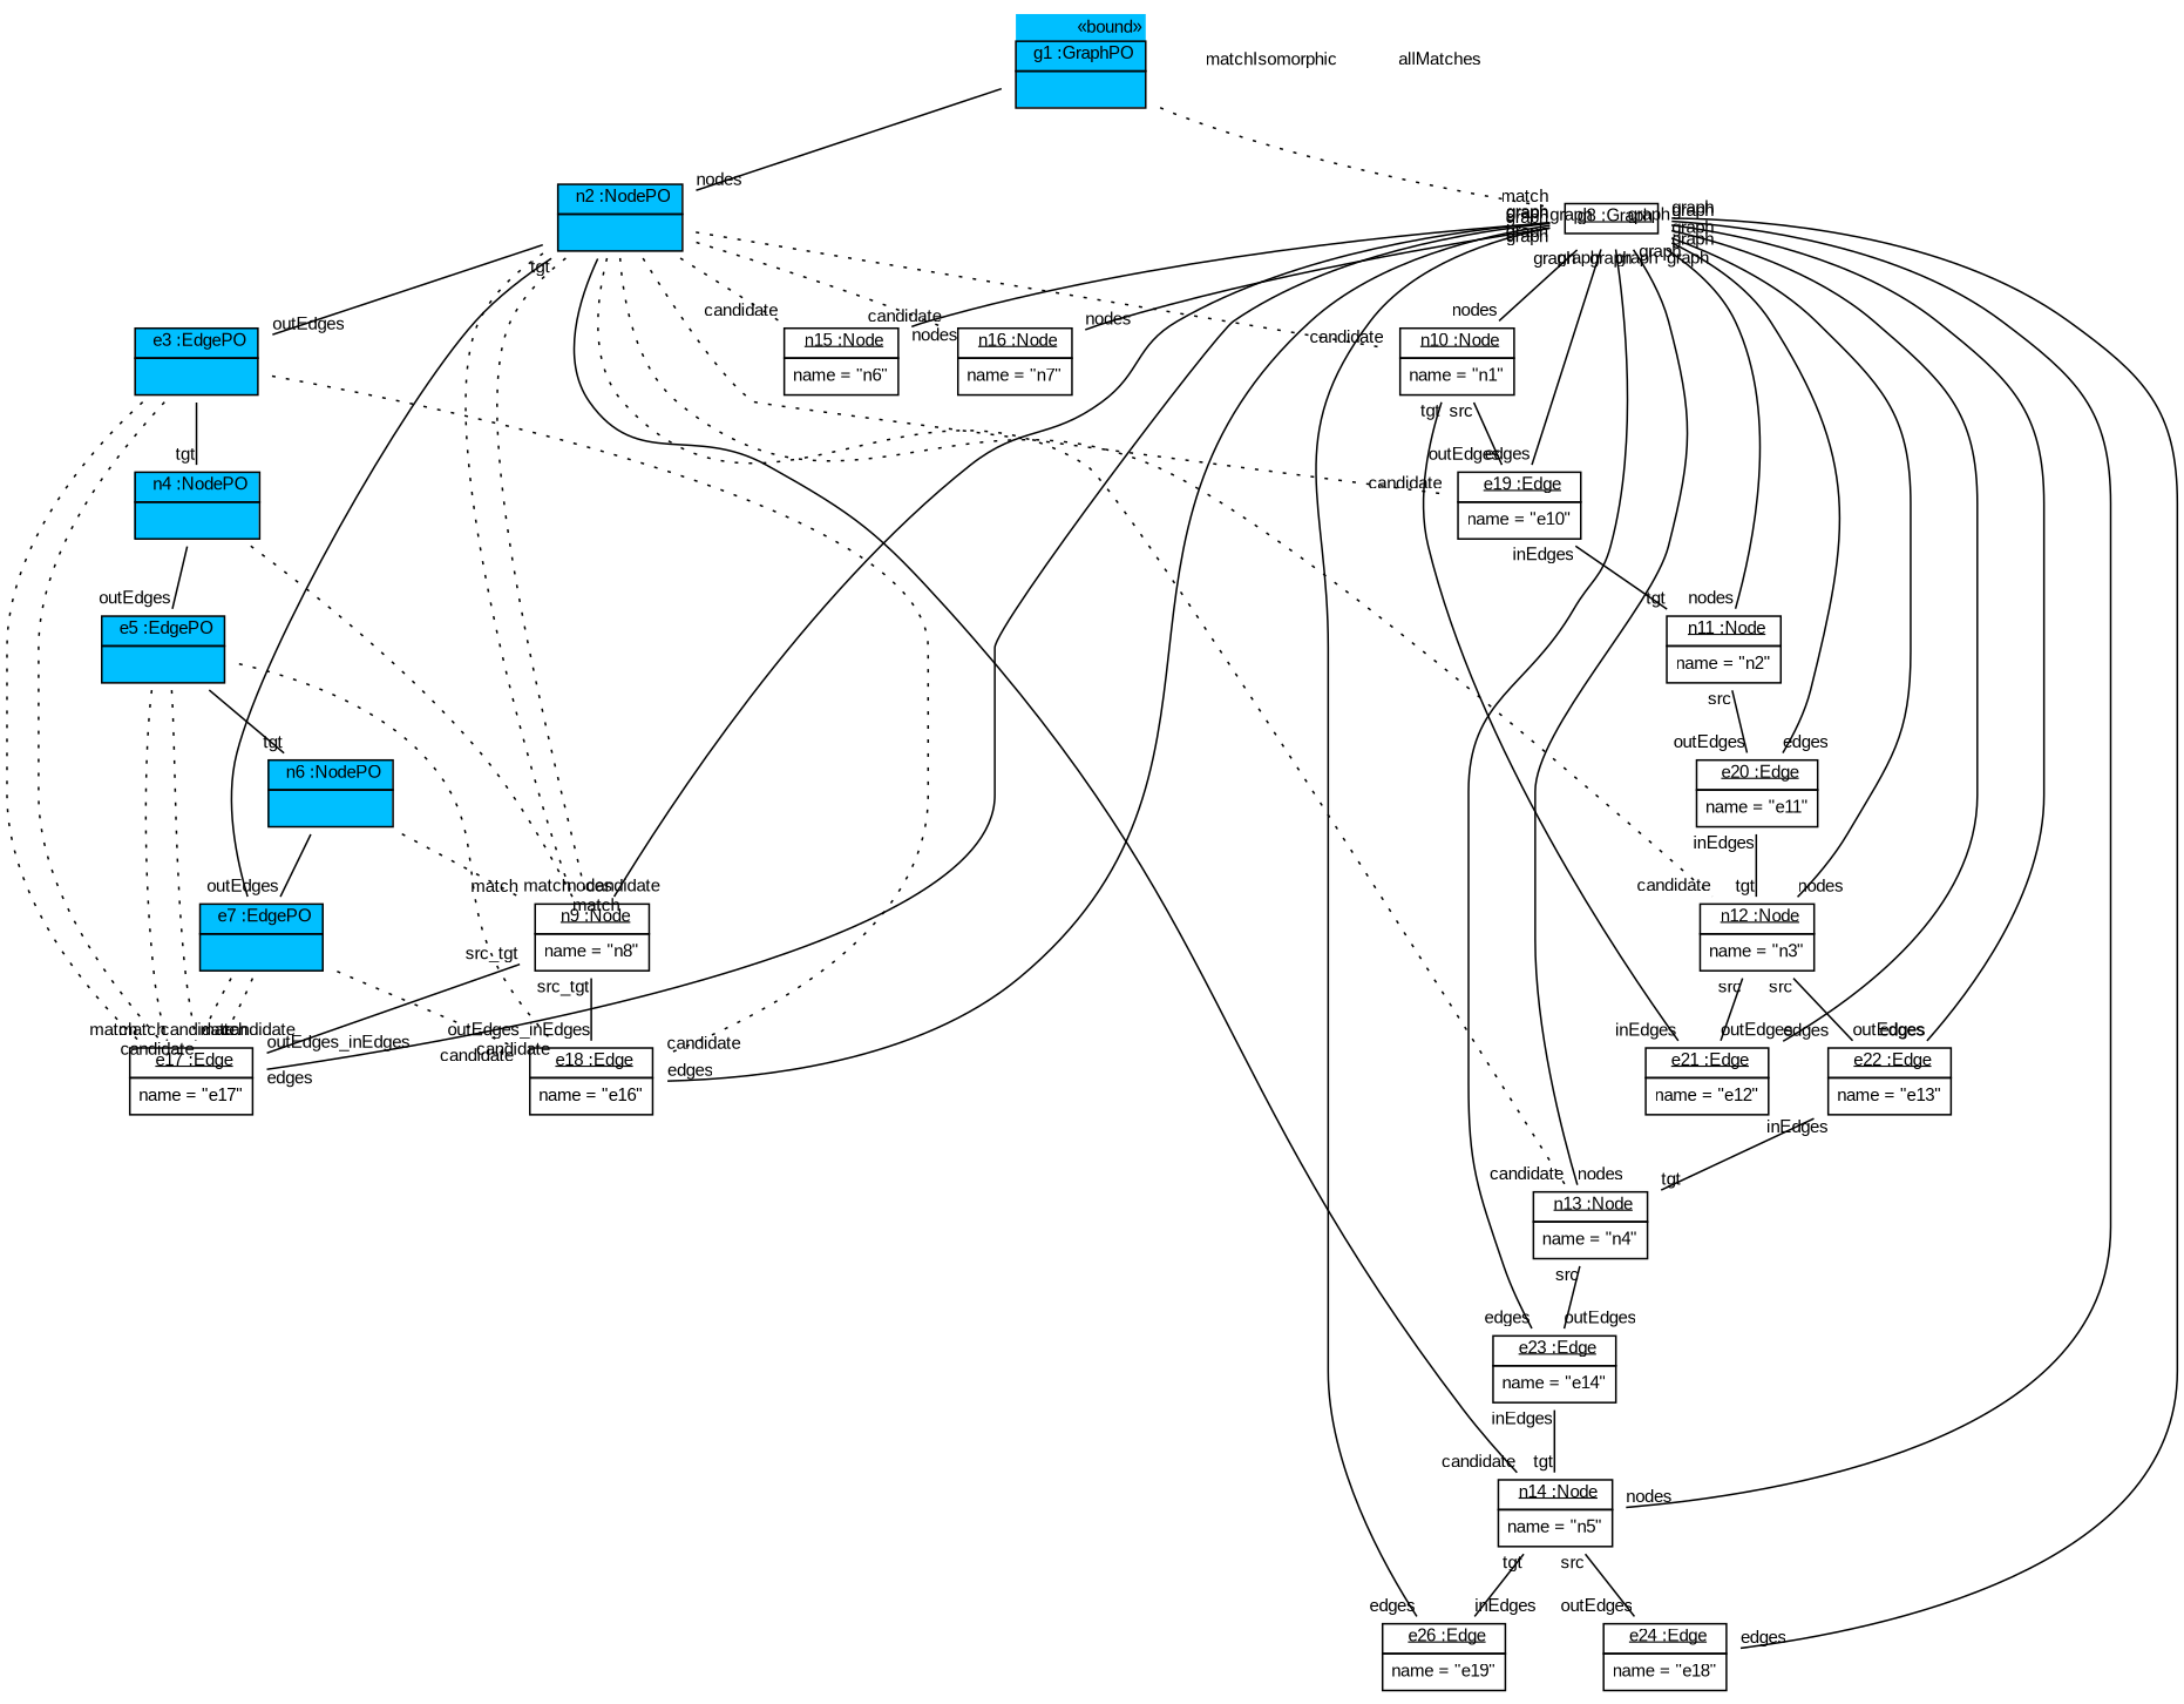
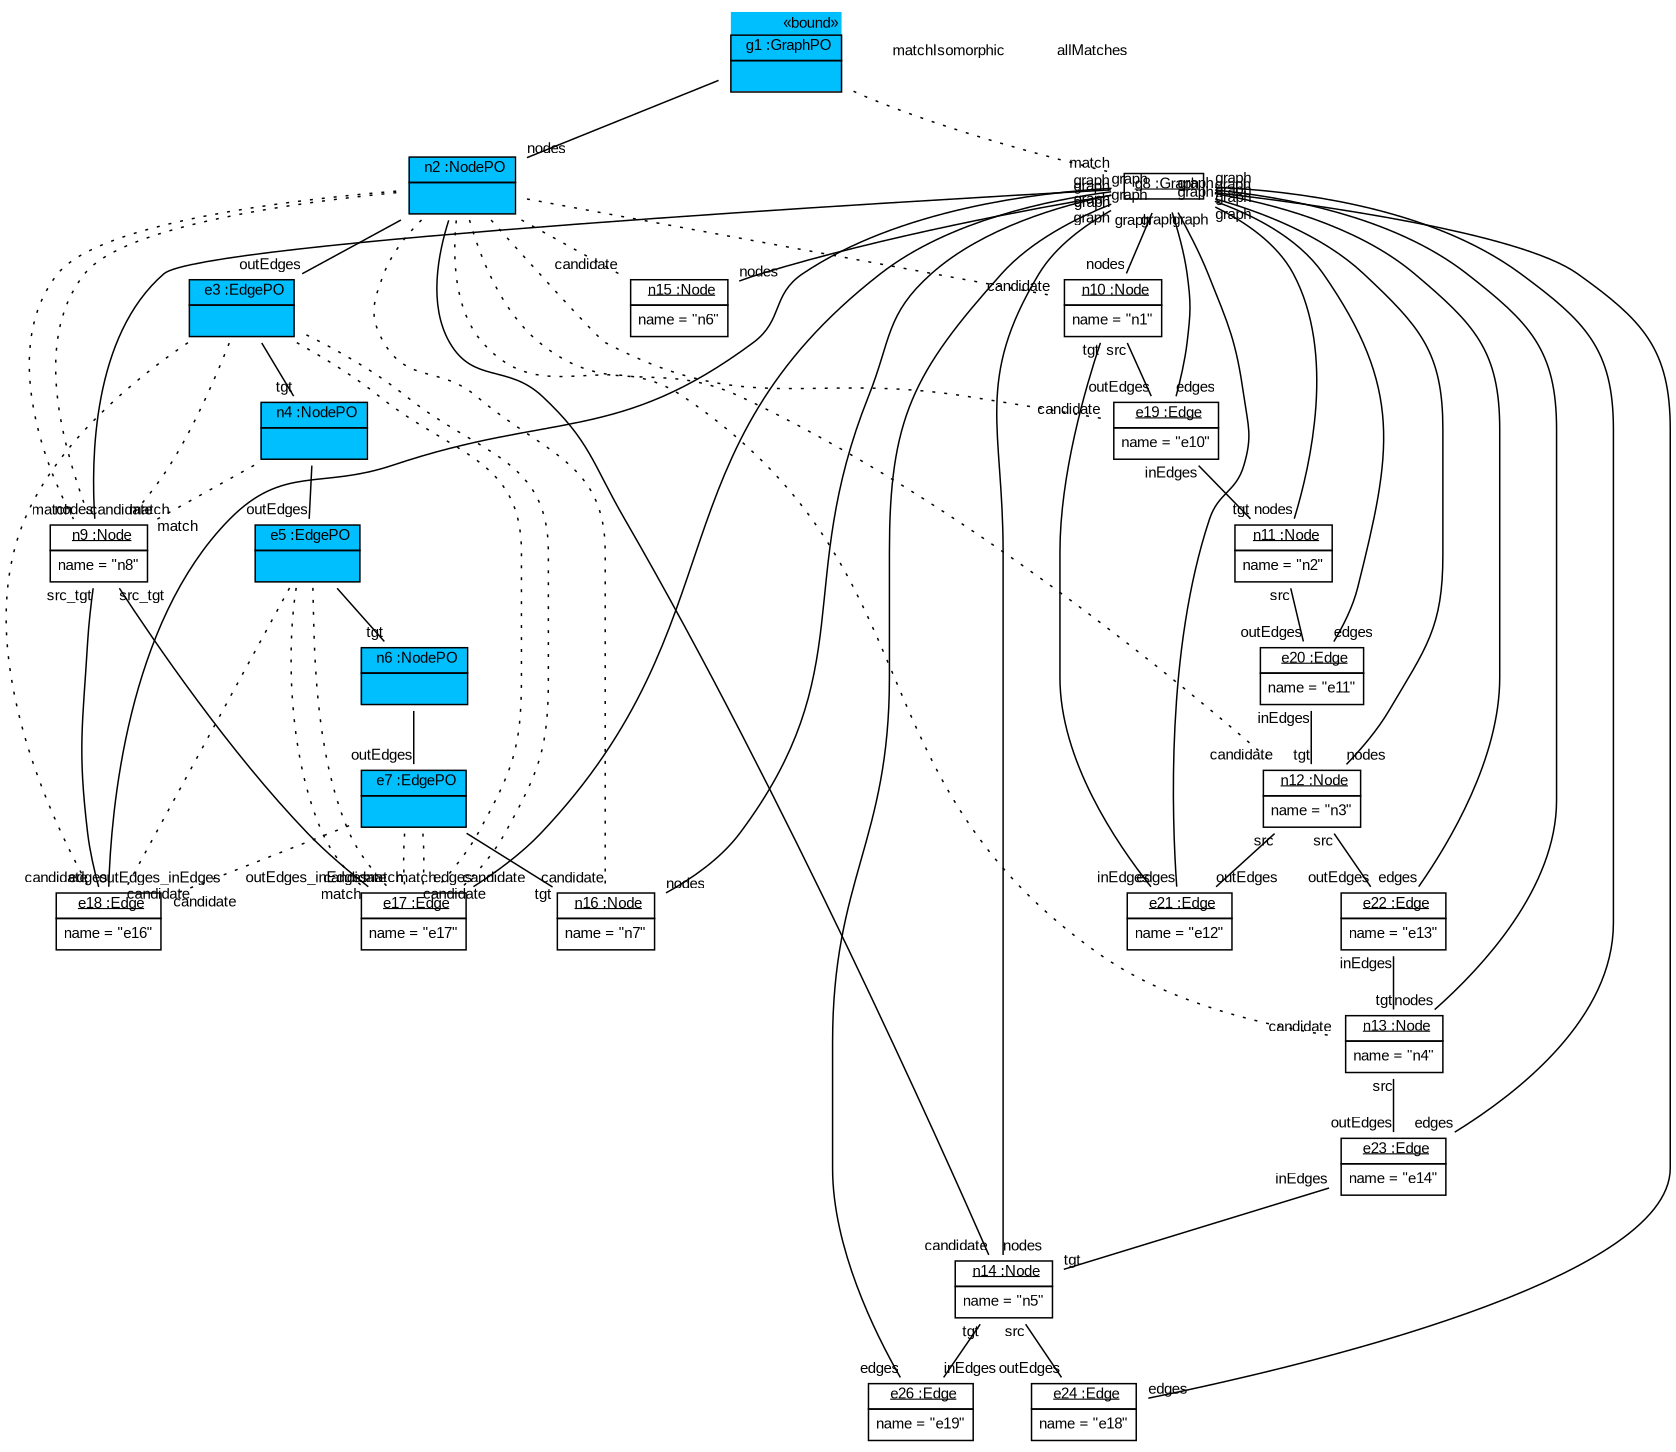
  graph {
    node [fontname=Arial fontsize=10 shape=none]
    edge [fontname=Arial fontsize=10 headlabel=candidate]
    n1 [label=<<table border='0' cellborder='1' cellspacing='0' color='black' bgcolor='deepskyblue'> <tr> <td border='0' align='right'><font color='black'>&#171;bound&#187;</font></td></tr> <tr> <td align='center'> <font color='black'> g1 :GraphPO </font></td></tr> <tr> <td align='left'> <table border='0' cellborder='0' cellspacing='0' color='black'> <tr> <td>  </td></tr></table></td></tr></table>>]
    n2 [label=<<table border='0' cellborder='1' cellspacing='0' color='black' bgcolor='deepskyblue'>  <tr> <td align='center'> <font color='black'> n2 :NodePO </font></td></tr> <tr> <td align='left'> <table border='0' cellborder='0' cellspacing='0' color='black'> <tr> <td>  </td></tr></table></td></tr></table>>]
    n3 [label=<<table border='0' cellborder='1' cellspacing='0'> <tr> <td href="../../SDMLib/src/org/sdmlib/examples/helloworld/Graph.java"> <u>g8 :Graph</u></td></tr></table>>]
    n4 [label=<<table border='0' cellborder='1' cellspacing='0' color='black' bgcolor='deepskyblue'>  <tr> <td align='center'> <font color='black'> e3 :EdgePO </font></td></tr> <tr> <td align='left'> <table border='0' cellborder='0' cellspacing='0' color='black'> <tr> <td>  </td></tr></table></td></tr></table>>]
    n5 [label=<<table border='0' cellborder='1' cellspacing='0'> <tr> <td href="../../SDMLib/src/org/sdmlib/examples/helloworld/Node.java"> <u>n10 :Node</u></td></tr><tr><td><table border='0' cellborder='0' cellspacing='0'><tr><td align='left'>name = "n1"</td></tr></table></td></tr></table>>]
    n6 [label=<<table border='0' cellborder='1' cellspacing='0'> <tr> <td href="../../SDMLib/src/org/sdmlib/examples/helloworld/Node.java"> <u>n12 :Node</u></td></tr><tr><td><table border='0' cellborder='0' cellspacing='0'><tr><td align='left'>name = "n3"</td></tr></table></td></tr></table>>]
    n7 [label=<<table border='0' cellborder='1' cellspacing='0'> <tr> <td href="../../SDMLib/src/org/sdmlib/examples/helloworld/Node.java"> <u>n13 :Node</u></td></tr><tr><td><table border='0' cellborder='0' cellspacing='0'><tr><td align='left'>name = "n4"</td></tr></table></td></tr></table>>]
    n8 [label=<<table border='0' cellborder='1' cellspacing='0'> <tr> <td href="../../SDMLib/src/org/sdmlib/examples/helloworld/Node.java"> <u>n14 :Node</u></td></tr><tr><td><table border='0' cellborder='0' cellspacing='0'><tr><td align='left'>name = "n5"</td></tr></table></td></tr></table>>]
    n9 [label=<<table border='0' cellborder='1' cellspacing='0'> <tr> <td href="../../SDMLib/src/org/sdmlib/examples/helloworld/Node.java"> <u>n15 :Node</u></td></tr><tr><td><table border='0' cellborder='0' cellspacing='0'><tr><td align='left'>name = "n6"</td></tr></table></td></tr></table>>]
    n10 [label=<<table border='0' cellborder='1' cellspacing='0'> <tr> <td href="../../SDMLib/src/org/sdmlib/examples/helloworld/Node.java"> <u>n16 :Node</u></td></tr><tr><td><table border='0' cellborder='0' cellspacing='0'><tr><td align='left'>name = "n7"</td></tr></table></td></tr></table>>]
    n11 [label=<<table border='0' cellborder='1' cellspacing='0'> <tr> <td href="../../SDMLib/src/org/sdmlib/examples/helloworld/Node.java"> <u>n9 :Node</u></td></tr><tr><td><table border='0' cellborder='0' cellspacing='0'><tr><td align='left'>name = "n8"</td></tr></table></td></tr></table>>]
    n12 [label=<<table border='0' cellborder='1' cellspacing='0'> <tr> <td href="../../SDMLib/src/org/sdmlib/examples/helloworld/Edge.java"> <u>e19 :Edge</u></td></tr><tr><td><table border='0' cellborder='0' cellspacing='0'><tr><td align='left'>name = "e10"</td></tr></table></td></tr></table>>]
    n13 [label=<<table border='0' cellborder='1' cellspacing='0'> <tr> <td href="../../SDMLib/src/org/sdmlib/examples/helloworld/Node.java"> <u>n11 :Node</u></td></tr><tr><td><table border='0' cellborder='0' cellspacing='0'><tr><td align='left'>name = "n2"</td></tr></table></td></tr></table>>]
    n14 [label=<<table border='0' cellborder='1' cellspacing='0'> <tr> <td href="../../SDMLib/src/org/sdmlib/examples/helloworld/Edge.java"> <u>e18 :Edge</u></td></tr><tr><td><table border='0' cellborder='0' cellspacing='0'><tr><td align='left'>name = "e16"</td></tr></table></td></tr></table>>]
    n15 [label=<<table border='0' cellborder='1' cellspacing='0'> <tr> <td href="../../SDMLib/src/org/sdmlib/examples/helloworld/Edge.java"> <u>e17 :Edge</u></td></tr><tr><td><table border='0' cellborder='0' cellspacing='0'><tr><td align='left'>name = "e17"</td></tr></table></td></tr></table>>]
    n16 [label=<<table border='0' cellborder='1' cellspacing='0'> <tr> <td href="../../SDMLib/src/org/sdmlib/examples/helloworld/Edge.java"> <u>e20 :Edge</u></td></tr><tr><td><table border='0' cellborder='0' cellspacing='0'><tr><td align='left'>name = "e11"</td></tr></table></td></tr></table>>]
    n17 [label=<<table border='0' cellborder='1' cellspacing='0'> <tr> <td href="../../SDMLib/src/org/sdmlib/examples/helloworld/Edge.java"> <u>e21 :Edge</u></td></tr><tr><td><table border='0' cellborder='0' cellspacing='0'><tr><td align='left'>name = "e12"</td></tr></table></td></tr></table>>]
    n18 [label=<<table border='0' cellborder='1' cellspacing='0'> <tr> <td href="../../SDMLib/src/org/sdmlib/examples/helloworld/Edge.java"> <u>e22 :Edge</u></td></tr><tr><td><table border='0' cellborder='0' cellspacing='0'><tr><td align='left'>name = "e13"</td></tr></table></td></tr></table>>]
    n19 [label=<<table border='0' cellborder='1' cellspacing='0'> <tr> <td href="../../SDMLib/src/org/sdmlib/examples/helloworld/Edge.java"> <u>e23 :Edge</u></td></tr><tr><td><table border='0' cellborder='0' cellspacing='0'><tr><td align='left'>name = "e14"</td></tr></table></td></tr></table>>]
    n20 [label=<<table border='0' cellborder='1' cellspacing='0'> <tr> <td href="../../SDMLib/src/org/sdmlib/examples/helloworld/Edge.java"> <u>e24 :Edge</u></td></tr><tr><td><table border='0' cellborder='0' cellspacing='0'><tr><td align='left'>name = "e18"</td></tr></table></td></tr></table>>]
    n21 [label=<<table border='0' cellborder='1' cellspacing='0'> <tr> <td href="../../SDMLib/src/org/sdmlib/examples/helloworld/Edge.java"> <u>e26 :Edge</u></td></tr><tr><td><table border='0' cellborder='0' cellspacing='0'><tr><td align='left'>name = "e19"</td></tr></table></td></tr></table>>]
    n22 [label=<<table border='0' cellborder='1' cellspacing='0' color='black' bgcolor='deepskyblue'>  <tr> <td align='center'> <font color='black'> n4 :NodePO </font></td></tr> <tr> <td align='left'> <table border='0' cellborder='0' cellspacing='0' color='black'> <tr> <td>  </td></tr></table></td></tr></table>>]
    n23 [label=<<table border='0' cellborder='1' cellspacing='0' color='black' bgcolor='deepskyblue'>  <tr> <td align='center'> <font color='black'> e5 :EdgePO </font></td></tr> <tr> <td align='left'> <table border='0' cellborder='0' cellspacing='0' color='black'> <tr> <td>  </td></tr></table></td></tr></table>>]
    n24 [label=<<table border='0' cellborder='1' cellspacing='0' color='black' bgcolor='deepskyblue'>  <tr> <td align='center'> <font color='black'> n6 :NodePO </font></td></tr> <tr> <td align='left'> <table border='0' cellborder='0' cellspacing='0' color='black'> <tr> <td>  </td></tr></table></td></tr></table>>]
    n25 [label=<<table border='0' cellborder='1' cellspacing='0' color='black' bgcolor='deepskyblue'>  <tr> <td align='center'> <font color='black'> e7 :EdgePO </font></td></tr> <tr> <td align='left'> <table border='0' cellborder='0' cellspacing='0' color='black'> <tr> <td>  </td></tr></table></td></tr></table>>]
    matchIsomorphic [color=blue]
    allMatches [color=blue]
    n1 -- n2 [color=black fontcolor=black headlabel=nodes]
    n1 -- n3 [color=black fontcolor=black headlabel=match style=dotted]
    n2 -- n4 [color=black fontcolor=black headlabel=outEdges]
    n2 -- n5 [color=black fontcolor=black style=dotted]
    n2 -- n6 [color=black fontcolor=black style=dotted]
    n2 -- n7 [color=black fontcolor=black style=dotted]
    n2 -- n8 [color=black fontcolor=black style=solid]
    n2 -- n9 [color=black fontcolor=black style=dotted]
    n2 -- n10 [color=black fontcolor=black style=dotted]
    n2 -- n11 [color=black fontcolor=black headlabel=match style=dotted]
    n2 -- n11 [color=black fontcolor=black style=dotted]
    n2 -- n12 [color=black fontcolor=black style=dotted]
    n3 -- n5 [headlabel=nodes taillabel="graph"]
    n3 -- n6 [headlabel=nodes taillabel="graph"]
    n3 -- n7 [headlabel=nodes taillabel="graph"]
    n3 -- n8 [headlabel=nodes taillabel="graph"]
    n3 -- n9 [headlabel=nodes taillabel="graph"]
    n3 -- n10 [headlabel=nodes taillabel="graph"]
    n3 -- n11 [headlabel=nodes taillabel="graph"]
    n3 -- n12 [headlabel=edges taillabel="graph"]
    n3 -- n13 [headlabel=nodes taillabel="graph"]
    n3 -- n14 [headlabel=edges taillabel="graph"]
    n3 -- n15 [headlabel=edges taillabel="graph"]
    n3 -- n16 [headlabel=edges taillabel="graph"]
    n3 -- n17 [headlabel=edges taillabel="graph"]
    n3 -- n18 [headlabel=edges taillabel="graph"]
    n3 -- n19 [headlabel=edges taillabel="graph"]
    n3 -- n20 [headlabel=edges taillabel="graph"]
    n3 -- n21 [headlabel=edges taillabel="graph"]
    n4 -- n14 [color=black fontcolor=black style=dotted]
    n4 -- n15 [color=black fontcolor=black headlabel=match style=dotted]
    n4 -- n15 [color=black fontcolor=black style=dotted]
    n4 -- n22 [color=black fontcolor=black headlabel=tgt]
    n5 -- n12 [headlabel=outEdges taillabel=src]
    n5 -- n17 [headlabel=inEdges taillabel=tgt]
    n6 -- n17 [headlabel=outEdges taillabel=src]
    n6 -- n18 [headlabel=outEdges taillabel=src]
    n7 -- n19 [headlabel=outEdges taillabel=src]
    n8 -- n20 [headlabel=outEdges taillabel=src]
    n8 -- n21 [headlabel=inEdges taillabel=tgt]
    n11 -- n14 [headlabel=outEdges_inEdges taillabel=src_tgt]
    n11 -- n15 [headlabel=outEdges_inEdges taillabel=src_tgt]
    n12 -- n13 [headlabel=tgt taillabel=inEdges]
    n13 -- n16 [headlabel=outEdges taillabel=src]
    n16 -- n6 [headlabel=tgt taillabel=inEdges]
    n18 -- n7 [headlabel=tgt taillabel=inEdges]
    n19 -- n8 [headlabel=tgt taillabel=inEdges]
    n22 -- n11 [color=black fontcolor=black headlabel=match style=dotted]
    n22 -- n23 [color=black fontcolor=black headlabel=outEdges]
    n23 -- n14 [color=black fontcolor=black style=dotted]
    n23 -- n15 [color=black fontcolor=black headlabel=match style=dotted]
    n23 -- n15 [color=black fontcolor=black style=dotted]
    n23 -- n24 [color=black fontcolor=black headlabel=tgt]
-   n24 -- n11 [color=black fontcolor=black headlabel=match style=dotted]
+   n4 -- n11 [color=black fontcolor=black headlabel=match style=dotted]
    n24 -- n25 [color=black fontcolor=black headlabel=outEdges]
-   n25 -- n2 [color=black fontcolor=black headlabel=tgt]
+   n25 -- n10 [color=black fontcolor=black headlabel=tgt]
    n25 -- n14 [color=black fontcolor=black style=dotted]
    n25 -- n15 [color=black fontcolor=black headlabel=match style=dotted]
    n25 -- n15 [color=black fontcolor=black style=dotted]
  }
